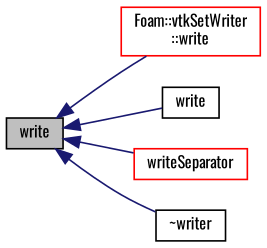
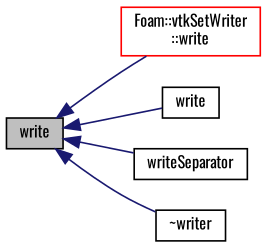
  digraph {
    rankdir=LR
    fontname=Oswald
    node [color=black fontname=Oswald fontsize=10 shape=record]
    edge [color=midnightblue dir=back fontname=Oswald fontsize=10 labelfontname=Helvetica labelfontsize=10 style=solid]
    n1 [fillcolor=grey75 fontcolor=black height=0.2 label=write style=filled width=0.4]
    n2 [color=red height=0.2 label="Foam::vtkSetWriter\l::write" width=0.4]
    n3 [height=0.2 label=write width=0.4]
-   n4 [color=red height=0.2 label=writeSeparator width=0.4]
+   n4 [height=0.2 label=writeSeparator width=0.4]
    n5 [height=0.2 label="~writer" width=0.4]
    n1 -> n2
    n1 -> n3
    n1 -> n4
    n1 -> n5
  }
